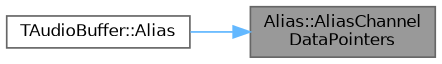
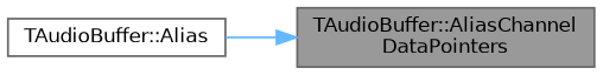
  digraph {
    rankdir=RL
    node [fontname=Helvetica fontsize=10 shape=box style=filled]
-   n1 [color=gray40 fillcolor=grey60 fontcolor=black height=0.2 label="Alias::AliasChannel\lDataPointers" width=0.4]
+   n1 [color=gray40 fillcolor=grey60 fontcolor=black height=0.2 label="TAudioBuffer::AliasChannel\lDataPointers" width=0.4]
    n2 [color=grey40 fillcolor=white height=0.2 label="TAudioBuffer::Alias" width=0.4]
    n1 -> n2 [color=steelblue1 dir=back fontname=Helvetica fontsize=10 labelfontname=Helvetica labelfontsize=10 style=solid]
  }
